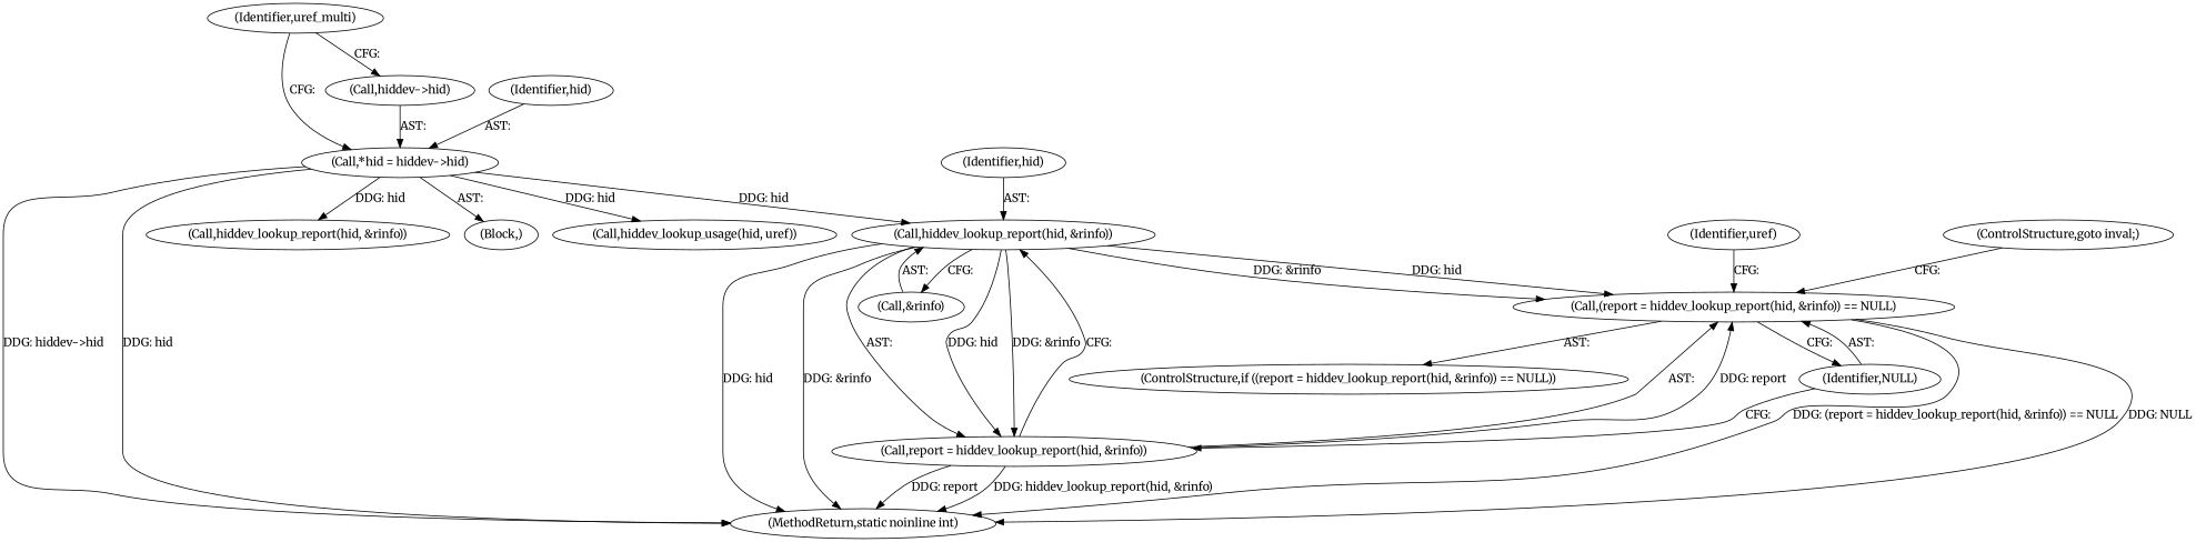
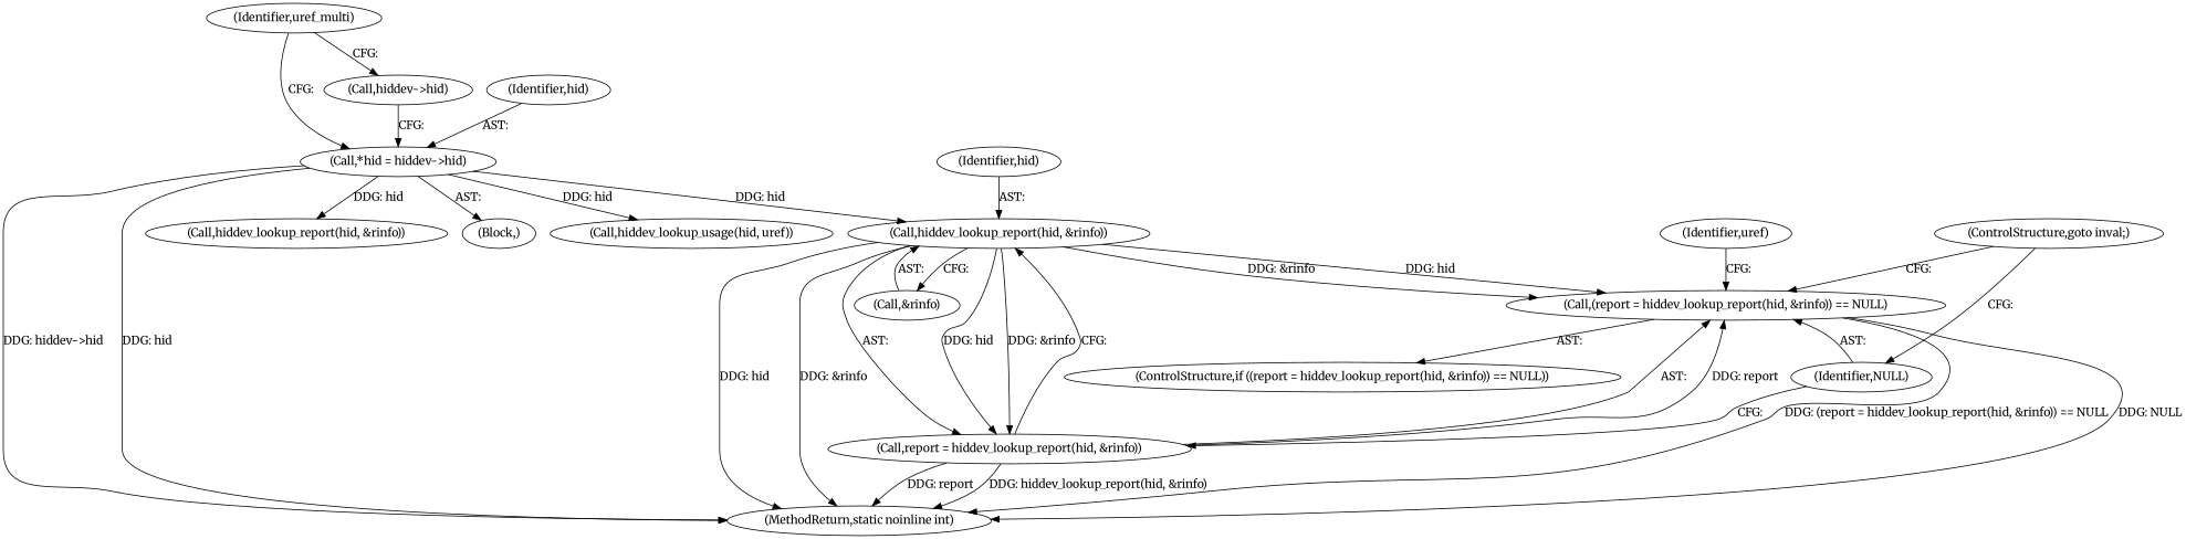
  digraph {
    fontname=Merriweather
    node [fontname=Merriweather]
    edge [fontname=Merriweather]
    n1 [label="(Call,hiddev_lookup_report(hid, &rinfo))"]
    n2 [label="(Call,(report = hiddev_lookup_report(hid, &rinfo)) == NULL)"]
    n3 [label="(Call,report = hiddev_lookup_report(hid, &rinfo))"]
    n4 [label="(MethodReturn,static noinline int)"]
    n5 [label="(Call,&rinfo)"]
    n6 [label="(ControlStructure,if ((report = hiddev_lookup_report(hid, &rinfo)) == NULL))"]
    n7 [label="(Identifier,NULL)"]
    n8 [label="(Call,*hid = hiddev->hid)"]
    n9 [label="(Call,hiddev_lookup_report(hid, &rinfo))"]
    n10 [label="(Block,)"]
    n11 [label="(Call,hiddev_lookup_usage(hid, uref))"]
    n12 [label="(Call,hiddev->hid)"]
    n13 [label="(Identifier,uref)"]
    n14 [label="(ControlStructure,goto inval;)"]
    n15 [label="(Identifier,hid)"]
    n16 [label="(Identifier,hid)"]
    n17 [label="(Identifier,uref_multi)"]
    n1 -> n2 [label="DDG: hid"]
    n1 -> n2 [label="DDG: &rinfo"]
    n1 -> n3 [label="AST: "]
    n1 -> n3 [label="DDG: hid"]
    n1 -> n3 [label="DDG: &rinfo"]
    n1 -> n4 [label="DDG: hid"]
    n1 -> n4 [label="DDG: &rinfo"]
    n1 -> n5 [label="CFG: "]
    n2 -> n4 [label="DDG: (report = hiddev_lookup_report(hid, &rinfo)) == NULL"]
    n2 -> n4 [label="DDG: NULL"]
    n2 -> n6 [label="AST: "]
-   n2 -> n7 [label="CFG: "]
+   n14 -> n7 [label="CFG: "]
    n3 -> n1 [label="CFG: "]
    n3 -> n2 [label="AST: "]
    n3 -> n2 [label="DDG: report"]
    n3 -> n4 [label="DDG: report"]
    n3 -> n4 [label="DDG: hiddev_lookup_report(hid, &rinfo)"]
    n5 -> n1 [label="AST: "]
    n7 -> n2 [label="AST: "]
    n7 -> n3 [label="CFG: "]
    n8 -> n1 [label="DDG: hid"]
    n8 -> n4 [label="DDG: hiddev->hid"]
    n8 -> n4 [label="DDG: hid"]
    n8 -> n9 [label="DDG: hid"]
    n8 -> n10 [label="AST: "]
    n8 -> n11 [label="DDG: hid"]
-   n12 -> n8 [label="AST: "]
+   n12 -> n8 [label="CFG: "]
    n13 -> n2 [label="CFG: "]
    n14 -> n2 [label="CFG: "]
    n15 -> n1 [label="AST: "]
    n16 -> n8 [label="AST: "]
    n17 -> n8 [label="CFG: "]
    n17 -> n12 [label="CFG: "]
  }
